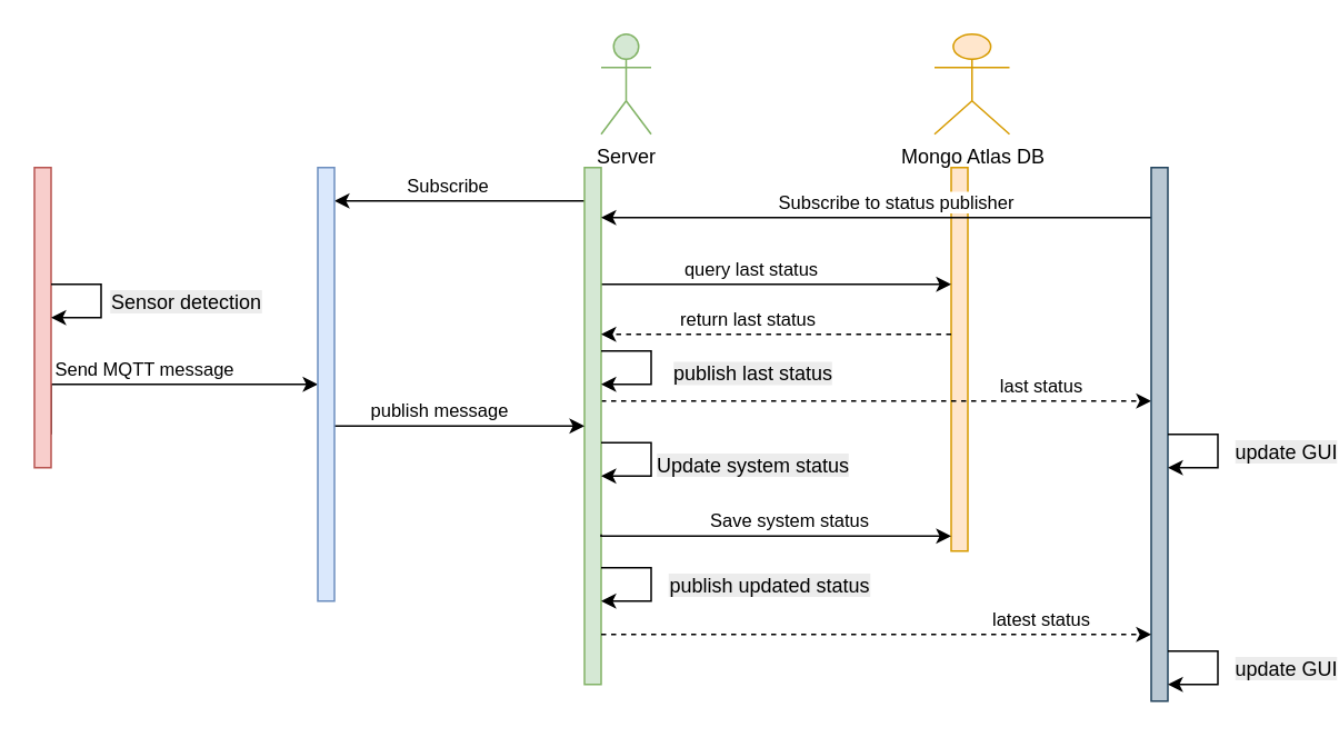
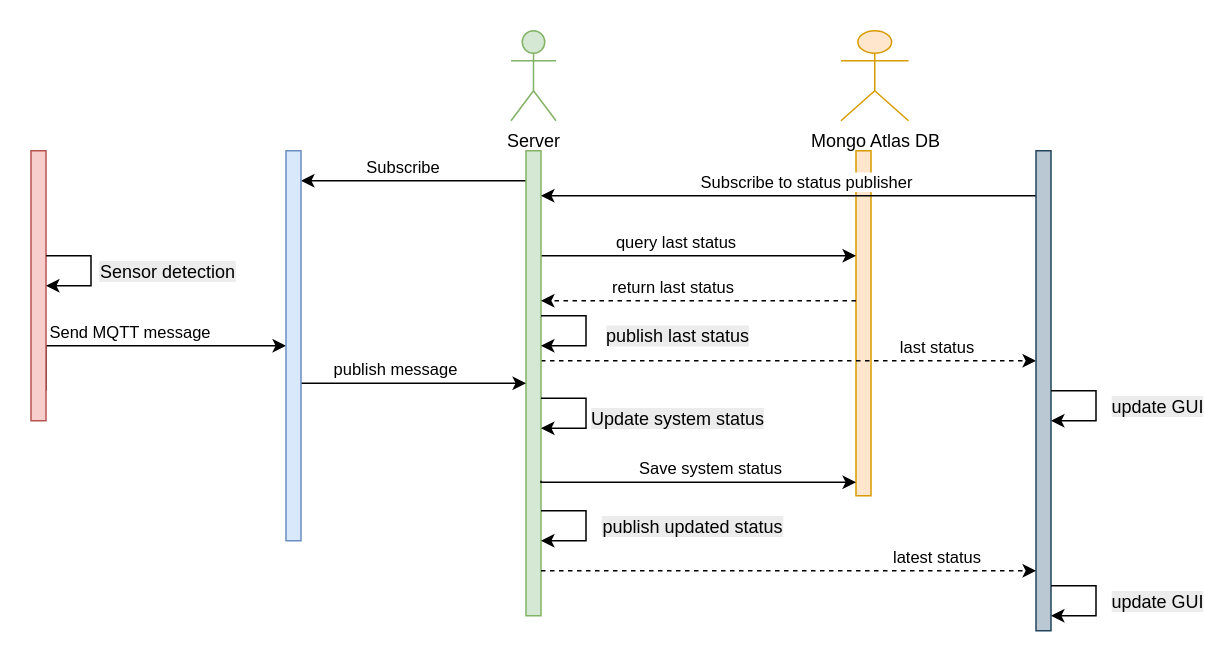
  <mxCell id="0" />
  <mxCell id="1" parent="0" />
  <mxCell id="2" value="" style="html=1;points=[[0,0,0,0,5],[0,1,0,0,-5],[1,0,0,0,5],[1,1,0,0,-5]];perimeter=orthogonalPerimeter;outlineConnect=0;targetShapes=umlLifeline;portConstraint=eastwest;newEdgeStyle={&quot;curved&quot;:0,&quot;rounded&quot;:0};fillColor=#ffe6cc;strokeColor=#d79b00;" parent="1" vertex="1"><mxGeometry x="570" y="100" width="10" height="230" as="geometry" /></mxCell>
- <mxCell id="3" value="Server" style="shape=umlActor;verticalLabelPosition=bottom;verticalAlign=top;html=1;fillColor=#d5e8d4;strokeColor=#82b366;" parent="1" vertex="1"><mxGeometry x="360" y="20" width="30" height="60" as="geometry" /></mxCell>
+ <mxCell id="3" value="Server" style="shape=umlActor;verticalLabelPosition=bottom;verticalAlign=top;html=1;fillColor=#d5e8d4;strokeColor=#82b366;" parent="1" vertex="1"><mxGeometry x="340" y="20" width="30" height="60" as="geometry" /></mxCell>
  <mxCell id="4" value="Mongo Atlas DB" style="shape=umlActor;verticalLabelPosition=bottom;verticalAlign=top;html=1;fillColor=#ffe6cc;strokeColor=#d79b00;" parent="1" vertex="1"><mxGeometry x="560" y="20" width="45" height="60" as="geometry" /></mxCell>
  <mxCell id="5" style="edgeStyle=orthogonalEdgeStyle;rounded=0;orthogonalLoop=1;jettySize=auto;html=1;curved=0;" parent="1" target="38" edge="1"><mxGeometry relative="1" as="geometry"><mxPoint x="30" y="260" as="sourcePoint" /><mxPoint x="200" y="260" as="targetPoint" /><Array as="points"><mxPoint x="30" y="230" /></Array></mxGeometry></mxCell>
  <mxCell id="6" value="Send MQTT message" style="edgeLabel;html=1;align=center;verticalAlign=middle;resizable=0;points=[];" parent="5" vertex="1" connectable="0"><mxGeometry x="-0.244" y="-1" relative="1" as="geometry"><mxPoint x="13" y="-11" as="offset" /></mxGeometry></mxCell>
  <mxCell id="7" value="" style="html=1;points=[[0,0,0,0,5],[0,1,0,0,-5],[1,0,0,0,5],[1,1,0,0,-5]];perimeter=orthogonalPerimeter;outlineConnect=0;targetShapes=umlLifeline;portConstraint=eastwest;newEdgeStyle={&quot;curved&quot;:0,&quot;rounded&quot;:0};fillColor=#f8cecc;strokeColor=#b85450;" parent="1" vertex="1"><mxGeometry x="20" y="100" width="10" height="180" as="geometry" /></mxCell>
  <mxCell id="8" style="edgeStyle=orthogonalEdgeStyle;rounded=0;orthogonalLoop=1;jettySize=auto;html=1;curved=0;" parent="1" target="2" edge="1"><mxGeometry relative="1" as="geometry"><mxPoint x="360" y="170" as="sourcePoint" /><mxPoint x="520" y="170" as="targetPoint" /><Array as="points"><mxPoint x="540" y="170" /><mxPoint x="540" y="170" /></Array></mxGeometry></mxCell>
  <mxCell id="9" value="query last status" style="edgeLabel;html=1;align=center;verticalAlign=middle;resizable=0;points=[];" parent="8" vertex="1" connectable="0"><mxGeometry x="-0.229" y="-3" relative="1" as="geometry"><mxPoint x="8" y="-13" as="offset" /></mxGeometry></mxCell>
  <mxCell id="10" style="edgeStyle=orthogonalEdgeStyle;rounded=0;orthogonalLoop=1;jettySize=auto;html=1;curved=0;dashed=1;" parent="1" target="23" edge="1"><mxGeometry relative="1" as="geometry"><mxPoint x="360" y="240" as="sourcePoint" /><mxPoint x="640" y="240" as="targetPoint" /><Array as="points"><mxPoint x="620" y="240" /><mxPoint x="620" y="240" /></Array></mxGeometry></mxCell>
  <mxCell id="11" value="last status" style="edgeLabel;html=1;align=center;verticalAlign=middle;resizable=0;points=[];" parent="10" vertex="1" connectable="0"><mxGeometry x="0.702" y="1" relative="1" as="geometry"><mxPoint x="-18" y="-9" as="offset" /></mxGeometry></mxCell>
  <mxCell id="12" style="edgeStyle=orthogonalEdgeStyle;rounded=0;orthogonalLoop=1;jettySize=auto;html=1;curved=0;" parent="1" source="14" target="38" edge="1"><mxGeometry relative="1" as="geometry"><Array as="points"><mxPoint x="290" y="120" /><mxPoint x="290" y="120" /></Array></mxGeometry></mxCell>
  <mxCell id="13" value="Subscribe" style="edgeLabel;html=1;align=center;verticalAlign=middle;resizable=0;points=[];" parent="12" vertex="1" connectable="0"><mxGeometry x="0.145" y="1" relative="1" as="geometry"><mxPoint x="3" y="-11" as="offset" /></mxGeometry></mxCell>
  <mxCell id="14" value="" style="html=1;points=[[0,0,0,0,5],[0,1,0,0,-5],[1,0,0,0,5],[1,1,0,0,-5]];perimeter=orthogonalPerimeter;outlineConnect=0;targetShapes=umlLifeline;portConstraint=eastwest;newEdgeStyle={&quot;curved&quot;:0,&quot;rounded&quot;:0};fillColor=#d5e8d4;strokeColor=#82b366;" parent="1" vertex="1"><mxGeometry x="350" y="100" width="10" height="310" as="geometry" /></mxCell>
  <mxCell id="15" style="edgeStyle=orthogonalEdgeStyle;rounded=0;orthogonalLoop=1;jettySize=auto;html=1;curved=0;dashed=1;" parent="1" source="2" edge="1"><mxGeometry relative="1" as="geometry"><mxPoint x="520" y="200" as="sourcePoint" /><mxPoint x="360" y="200" as="targetPoint" /><Array as="points"><mxPoint x="520" y="200" /><mxPoint x="520" y="200" /></Array></mxGeometry></mxCell>
  <mxCell id="16" value="return last status" style="edgeLabel;html=1;align=center;verticalAlign=middle;resizable=0;points=[];" parent="15" vertex="1" connectable="0"><mxGeometry x="0.292" y="2" relative="1" as="geometry"><mxPoint x="13" y="-12" as="offset" /></mxGeometry></mxCell>
  <mxCell id="17" style="edgeStyle=orthogonalEdgeStyle;rounded=0;orthogonalLoop=1;jettySize=auto;html=1;curved=0;elbow=vertical;" parent="1" edge="1"><mxGeometry relative="1" as="geometry"><mxPoint x="360" y="265" as="sourcePoint" /><mxPoint x="360" y="285" as="targetPoint" /><Array as="points"><mxPoint x="390" y="265" /></Array></mxGeometry></mxCell>
  <mxCell id="18" value="&lt;span style=&quot;font-size: 12px; background-color: rgb(236, 236, 236);&quot;&gt;Update system status&lt;/span&gt;" style="edgeLabel;html=1;align=center;verticalAlign=middle;resizable=0;points=[];" parent="17" vertex="1" connectable="0"><mxGeometry x="0.087" y="-3" relative="1" as="geometry"><mxPoint x="63" as="offset" /></mxGeometry></mxCell>
  <mxCell id="19" style="edgeStyle=orthogonalEdgeStyle;rounded=0;orthogonalLoop=1;jettySize=auto;html=1;curved=0;" parent="1" target="2" edge="1"><mxGeometry relative="1" as="geometry"><mxPoint x="360" y="320" as="sourcePoint" /><mxPoint x="520" y="321" as="targetPoint" /><Array as="points"><mxPoint x="360" y="321" /></Array></mxGeometry></mxCell>
  <mxCell id="20" value="Save system status" style="edgeLabel;html=1;align=center;verticalAlign=middle;resizable=0;points=[];" parent="19" vertex="1" connectable="0"><mxGeometry x="0.25" relative="1" as="geometry"><mxPoint x="-19" y="-10" as="offset" /></mxGeometry></mxCell>
  <mxCell id="21" style="edgeStyle=orthogonalEdgeStyle;rounded=0;orthogonalLoop=1;jettySize=auto;html=1;curved=0;" parent="1" source="23" target="14" edge="1"><mxGeometry relative="1" as="geometry"><Array as="points"><mxPoint x="490" y="130" /><mxPoint x="490" y="130" /></Array></mxGeometry></mxCell>
  <mxCell id="22" value="Subscribe to status publisher" style="edgeLabel;html=1;align=center;verticalAlign=middle;resizable=0;points=[];" parent="21" vertex="1" connectable="0"><mxGeometry x="0.363" y="1" relative="1" as="geometry"><mxPoint x="71" y="-11" as="offset" /></mxGeometry></mxCell>
  <mxCell id="23" value="" style="html=1;points=[[0,0,0,0,5],[0,1,0,0,-5],[1,0,0,0,5],[1,1,0,0,-5]];perimeter=orthogonalPerimeter;outlineConnect=0;targetShapes=umlLifeline;portConstraint=eastwest;newEdgeStyle={&quot;curved&quot;:0,&quot;rounded&quot;:0};fillColor=#bac8d3;strokeColor=#23445d;" parent="1" vertex="1"><mxGeometry x="690" y="100" width="10" height="320" as="geometry" /></mxCell>
  <mxCell id="24" style="edgeStyle=orthogonalEdgeStyle;rounded=0;orthogonalLoop=1;jettySize=auto;html=1;curved=0;elbow=vertical;" parent="1" edge="1"><mxGeometry relative="1" as="geometry"><mxPoint x="360" y="210" as="sourcePoint" /><mxPoint x="360" y="230" as="targetPoint" /><Array as="points"><mxPoint x="390" y="210" /></Array></mxGeometry></mxCell>
  <mxCell id="25" value="&lt;span style=&quot;font-size: 12px; background-color: rgb(236, 236, 236);&quot;&gt;publish last status&lt;/span&gt;" style="edgeLabel;html=1;align=center;verticalAlign=middle;resizable=0;points=[];" parent="24" vertex="1" connectable="0"><mxGeometry x="0.087" y="-3" relative="1" as="geometry"><mxPoint x="63" as="offset" /></mxGeometry></mxCell>
  <mxCell id="26" style="edgeStyle=orthogonalEdgeStyle;rounded=0;orthogonalLoop=1;jettySize=auto;html=1;curved=0;elbow=vertical;" parent="1" edge="1"><mxGeometry relative="1" as="geometry"><mxPoint x="360" y="340" as="sourcePoint" /><mxPoint x="360" y="360" as="targetPoint" /><Array as="points"><mxPoint x="390" y="340" /></Array></mxGeometry></mxCell>
  <mxCell id="27" value="&lt;span style=&quot;font-size: 12px; background-color: rgb(236, 236, 236);&quot;&gt;publish updated status&lt;/span&gt;" style="edgeLabel;html=1;align=center;verticalAlign=middle;resizable=0;points=[];" parent="26" vertex="1" connectable="0"><mxGeometry x="0.087" y="-3" relative="1" as="geometry"><mxPoint x="73" y="-3" as="offset" /></mxGeometry></mxCell>
  <mxCell id="28" style="edgeStyle=orthogonalEdgeStyle;rounded=0;orthogonalLoop=1;jettySize=auto;html=1;curved=0;elbow=vertical;" parent="1" edge="1"><mxGeometry relative="1" as="geometry"><mxPoint x="700" y="260" as="sourcePoint" /><mxPoint x="700" y="280" as="targetPoint" /><Array as="points"><mxPoint x="730" y="260" /></Array></mxGeometry></mxCell>
  <mxCell id="29" value="&lt;span style=&quot;font-size: 12px; background-color: rgb(236, 236, 236);&quot;&gt;update GUI&lt;/span&gt;" style="edgeLabel;html=1;align=center;verticalAlign=middle;resizable=0;points=[];" parent="28" vertex="1" connectable="0"><mxGeometry x="0.087" y="-3" relative="1" as="geometry"><mxPoint x="43" y="-3" as="offset" /></mxGeometry></mxCell>
  <mxCell id="30" style="edgeStyle=orthogonalEdgeStyle;rounded=0;orthogonalLoop=1;jettySize=auto;html=1;curved=0;dashed=1;" parent="1" target="23" edge="1"><mxGeometry relative="1" as="geometry"><mxPoint x="360" y="380" as="sourcePoint" /><mxPoint x="640" y="380" as="targetPoint" /><Array as="points"><mxPoint x="630" y="380" /><mxPoint x="630" y="380" /></Array></mxGeometry></mxCell>
  <mxCell id="31" value="latest status" style="edgeLabel;html=1;align=center;verticalAlign=middle;resizable=0;points=[];" parent="30" vertex="1" connectable="0"><mxGeometry x="0.702" y="1" relative="1" as="geometry"><mxPoint x="-18" y="-9" as="offset" /></mxGeometry></mxCell>
  <mxCell id="32" style="edgeStyle=orthogonalEdgeStyle;rounded=0;orthogonalLoop=1;jettySize=auto;html=1;curved=0;elbow=vertical;" parent="1" edge="1"><mxGeometry relative="1" as="geometry"><mxPoint x="700" y="390" as="sourcePoint" /><mxPoint x="700" y="410" as="targetPoint" /><Array as="points"><mxPoint x="730" y="390" /></Array></mxGeometry></mxCell>
  <mxCell id="33" value="&lt;span style=&quot;font-size: 12px; background-color: rgb(236, 236, 236);&quot;&gt;update GUI&lt;/span&gt;" style="edgeLabel;html=1;align=center;verticalAlign=middle;resizable=0;points=[];" parent="32" vertex="1" connectable="0"><mxGeometry x="0.087" y="-3" relative="1" as="geometry"><mxPoint x="43" y="-3" as="offset" /></mxGeometry></mxCell>
  <mxCell id="34" style="edgeStyle=orthogonalEdgeStyle;rounded=0;orthogonalLoop=1;jettySize=auto;html=1;curved=0;elbow=vertical;" parent="1" edge="1"><mxGeometry relative="1" as="geometry"><mxPoint x="30" y="170" as="sourcePoint" /><mxPoint x="30" y="190" as="targetPoint" /><Array as="points"><mxPoint x="60" y="170" /></Array></mxGeometry></mxCell>
  <mxCell id="35" value="&lt;span style=&quot;font-size: 12px; background-color: rgb(236, 236, 236);&quot;&gt;Sensor detection&lt;/span&gt;" style="edgeLabel;html=1;align=center;verticalAlign=middle;resizable=0;points=[];" parent="34" vertex="1" connectable="0"><mxGeometry x="0.087" y="-3" relative="1" as="geometry"><mxPoint x="53" y="-3" as="offset" /></mxGeometry></mxCell>
  <mxCell id="36" style="edgeStyle=orthogonalEdgeStyle;rounded=0;orthogonalLoop=1;jettySize=auto;html=1;curved=0;" parent="1" source="38" target="14" edge="1"><mxGeometry relative="1" as="geometry"><Array as="points"><mxPoint x="270" y="255" /><mxPoint x="270" y="255" /></Array></mxGeometry></mxCell>
  <mxCell id="37" value="publish message" style="edgeLabel;html=1;align=center;verticalAlign=middle;resizable=0;points=[];" parent="36" vertex="1" connectable="0"><mxGeometry x="-0.364" y="-2" relative="1" as="geometry"><mxPoint x="14" y="-12" as="offset" /></mxGeometry></mxCell>
  <mxCell id="38" value="" style="html=1;points=[[0,0,0,0,5],[0,1,0,0,-5],[1,0,0,0,5],[1,1,0,0,-5]];perimeter=orthogonalPerimeter;outlineConnect=0;targetShapes=umlLifeline;portConstraint=eastwest;newEdgeStyle={&quot;curved&quot;:0,&quot;rounded&quot;:0};fillColor=#dae8fc;strokeColor=#6c8ebf;" parent="1" vertex="1"><mxGeometry x="190" y="100" width="10" height="260" as="geometry" /></mxCell>
